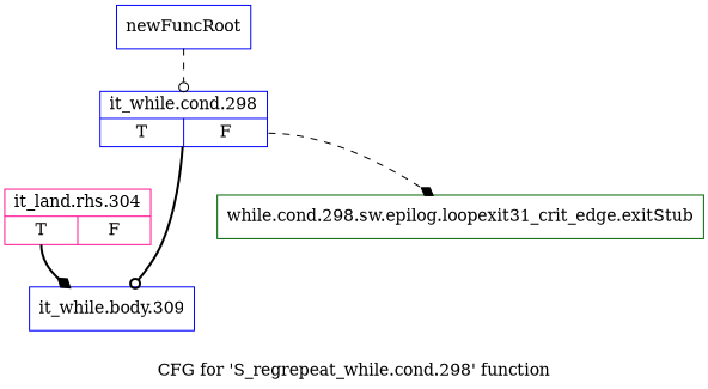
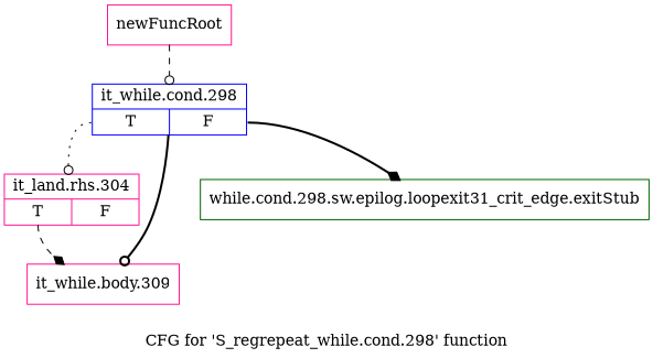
  digraph {
    label="CFG for 'S_regrepeat_while.cond.298' function"
    node [color=blue shape=record]
    edge [arrowhead=odot style=dashed]
-   n1 [label="{newFuncRoot}"]
+   n1 [color=deeppink label="{newFuncRoot}"]
    n2 [label="{it_while.cond.298|{<s0>T|<s1>F}}"]
    n3 [color=darkgreen label="{while.cond.298.sw.epilog.loopexit31_crit_edge.exitStub}"]
    n4 [color=deeppink label="{it_land.rhs.304|{<s0>T|<s1>F}}"]
-   n5 [label="{it_while.body.309}"]
+   n5 [color=deeppink label="{it_while.body.309}"]
    n1 -> n2
-   n2 -> n3 [arrowhead=diamond tailport=s1]
+   n2 -> n3 [arrowhead=diamond style=bold tailport=s1]
+   n2 -> n4 [style=dotted tailport=s0]
    n2 -> n5 [style=bold]
-   n4 -> n5 [arrowhead=diamond style=bold tailport=s0]
+   n4 -> n5 [arrowhead=diamond tailport=s0]
  }
